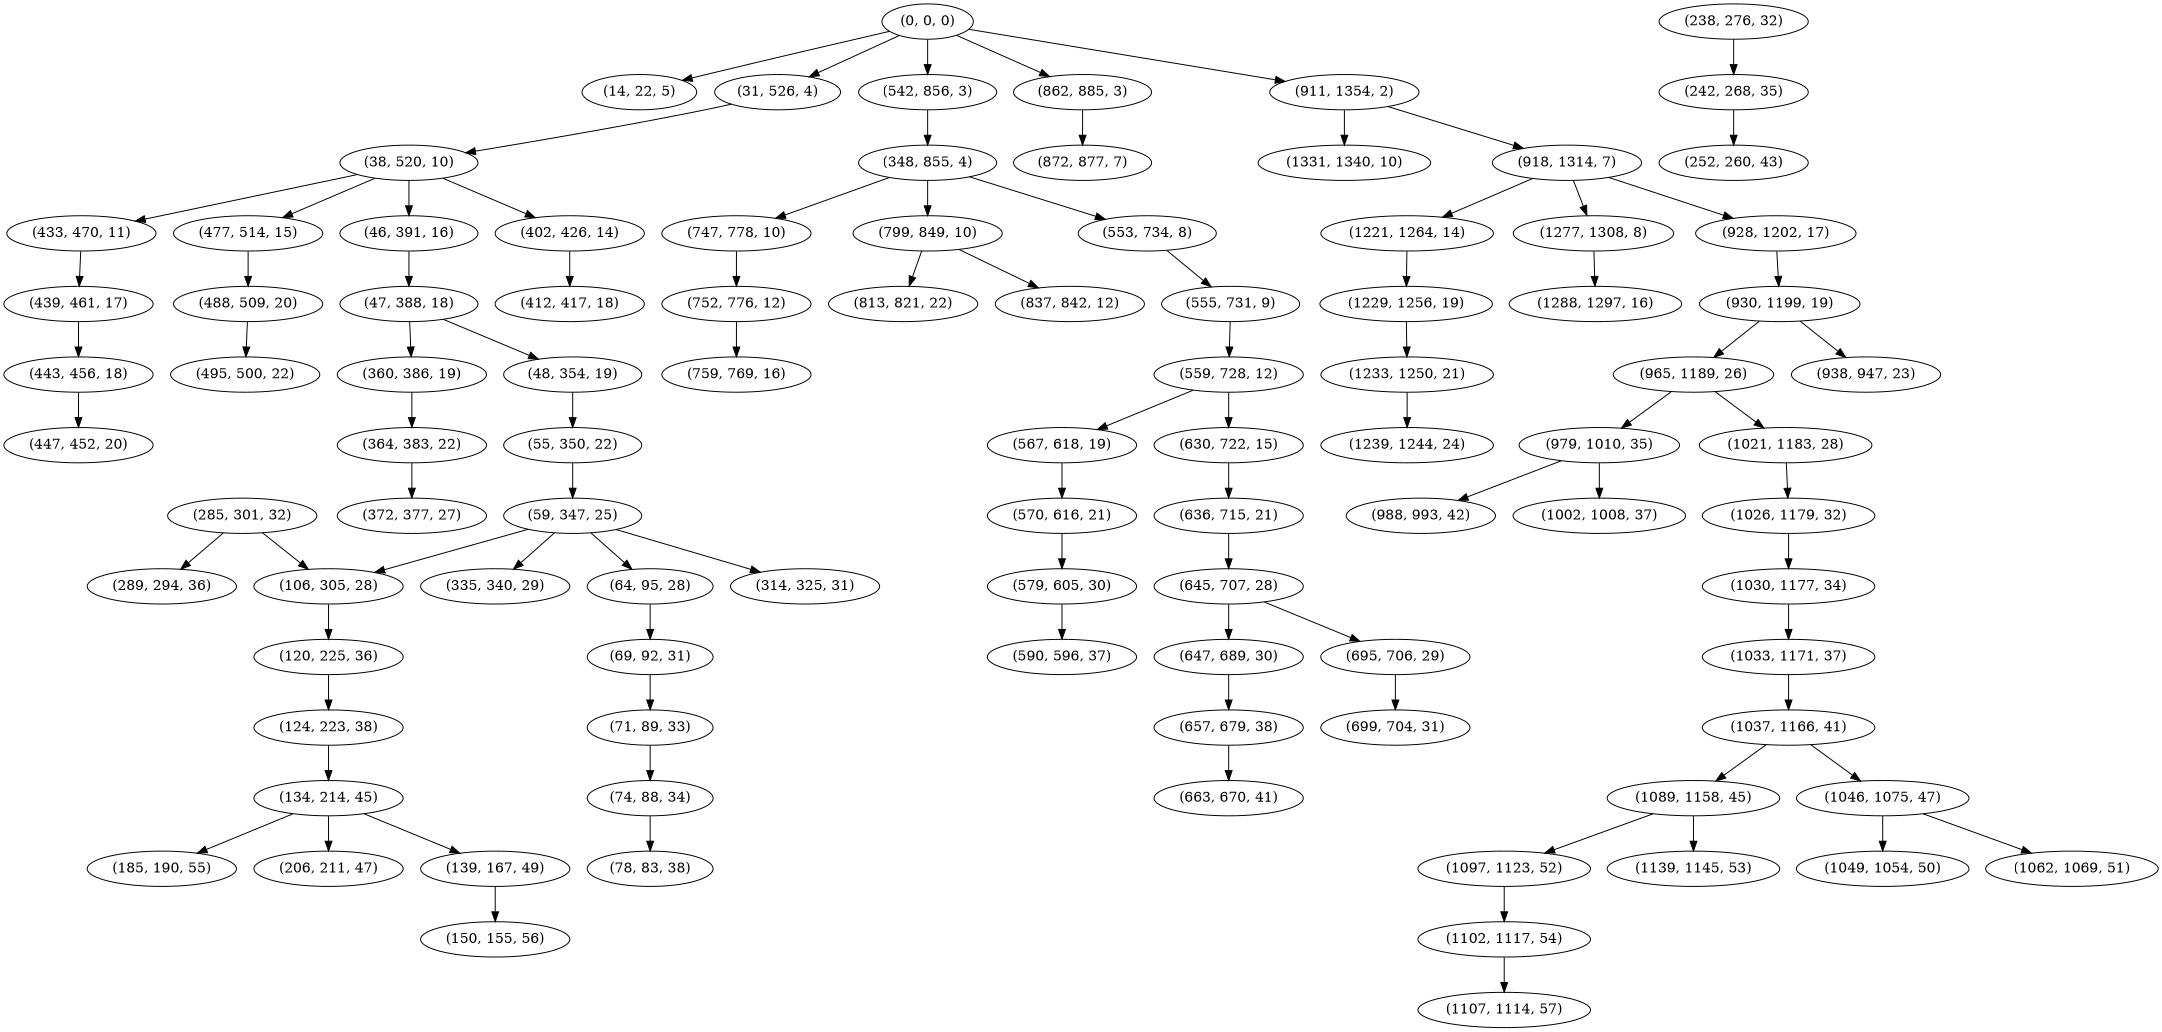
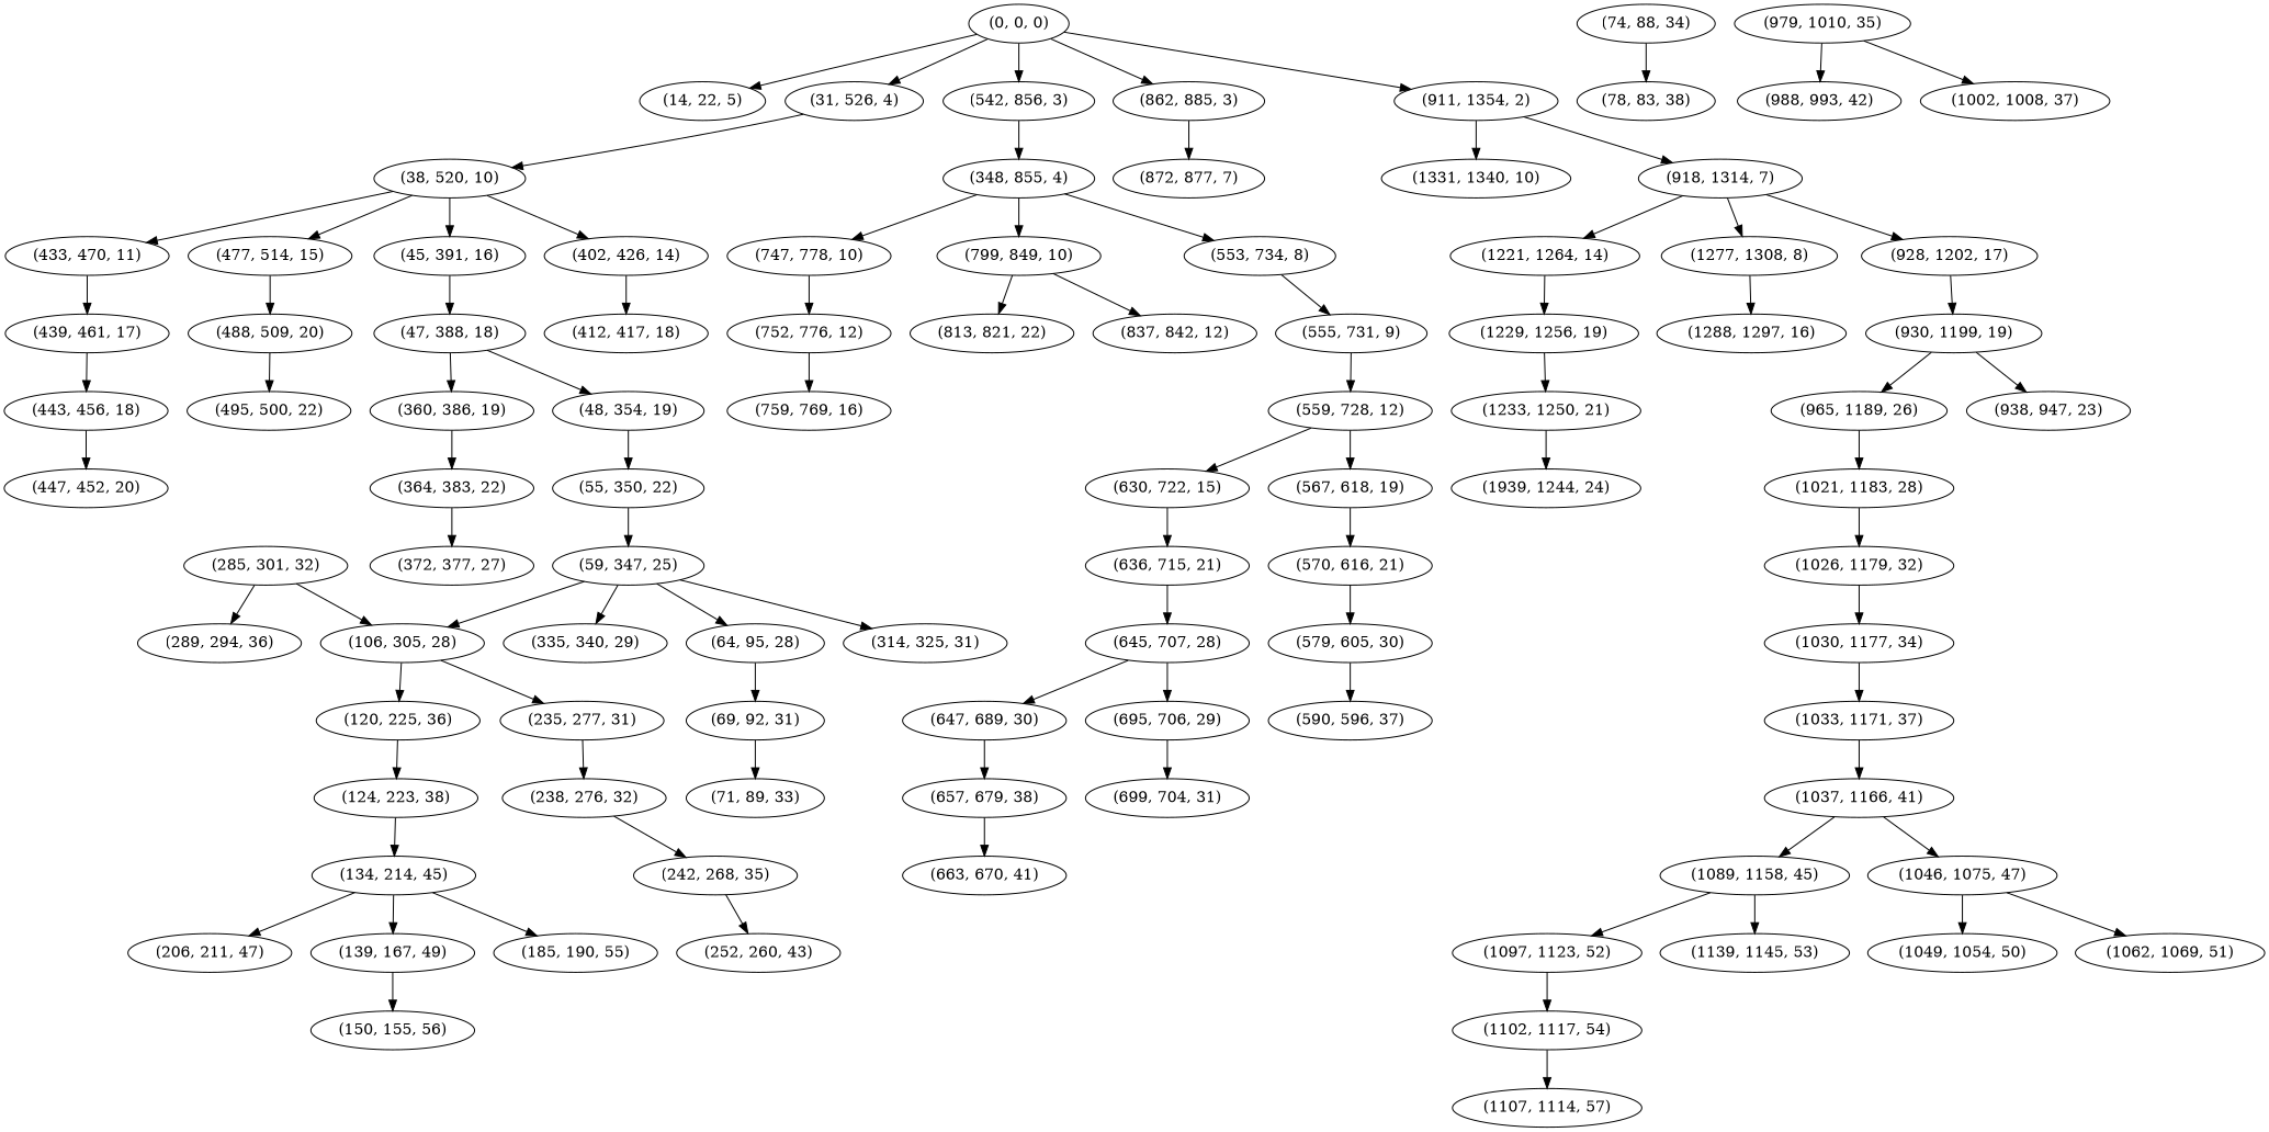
  digraph {
    "(0, 0, 0)"
    "(14, 22, 5)"
    "(31, 526, 4)"
    "(542, 856, 3)"
    "(862, 885, 3)"
    "(911, 1354, 2)"
    "(38, 520, 10)"
    n8 [label="(348, 855, 4)"]
    "(872, 877, 7)"
    "(918, 1314, 7)"
    "(1331, 1340, 10)"
-   "(45, 391, 16)" [label="(46, 391, 16)"]
+   "(45, 391, 16)"
    "(402, 426, 14)"
    "(433, 470, 11)"
    "(477, 514, 15)"
    "(47, 388, 18)"
    "(412, 417, 18)"
    "(439, 461, 17)"
    "(488, 509, 20)"
    "(48, 354, 19)"
    "(360, 386, 19)"
    "(55, 350, 22)"
    "(364, 383, 22)"
    "(59, 347, 25)"
    "(64, 95, 28)"
    "(106, 305, 28)"
    "(314, 325, 31)"
    "(335, 340, 29)"
    "(69, 92, 31)"
    "(120, 225, 36)"
+   "(235, 277, 31)"
    "(71, 89, 33)"
    "(74, 88, 34)"
    "(78, 83, 38)"
    "(124, 223, 38)"
    "(238, 276, 32)"
    "(285, 301, 32)"
    "(289, 294, 36)"
    "(134, 214, 45)"
    "(139, 167, 49)"
    "(185, 190, 55)"
    "(206, 211, 47)"
    "(150, 155, 56)"
    "(242, 268, 35)"
    "(252, 260, 43)"
    "(372, 377, 27)"
    "(443, 456, 18)"
    "(447, 452, 20)"
    "(495, 500, 22)"
    "(553, 734, 8)"
    "(747, 778, 10)"
    "(799, 849, 10)"
    "(555, 731, 9)"
    "(752, 776, 12)"
    "(813, 821, 22)"
    "(837, 842, 12)"
    "(559, 728, 12)"
    "(567, 618, 19)"
    "(630, 722, 15)"
    "(570, 616, 21)"
    "(636, 715, 21)"
    "(579, 605, 30)"
    "(590, 596, 37)"
    "(645, 707, 28)"
    "(647, 689, 30)"
    "(695, 706, 29)"
    "(657, 679, 38)"
    "(699, 704, 31)"
    "(663, 670, 41)"
    "(759, 769, 16)"
    "(928, 1202, 17)"
    "(1221, 1264, 14)"
    "(1277, 1308, 8)"
    "(930, 1199, 19)"
    "(1229, 1256, 19)"
    "(1288, 1297, 16)"
    "(938, 947, 23)"
    "(965, 1189, 26)"
    "(979, 1010, 35)"
    "(1021, 1183, 28)"
    "(988, 993, 42)"
    "(1002, 1008, 37)"
    "(1026, 1179, 32)"
    "(1030, 1177, 34)"
    "(1033, 1171, 37)"
    "(1037, 1166, 41)"
    "(1046, 1075, 47)"
    "(1089, 1158, 45)"
    "(1049, 1054, 50)"
    "(1062, 1069, 51)"
    "(1097, 1123, 52)"
    "(1139, 1145, 53)"
    "(1102, 1117, 54)"
    "(1107, 1114, 57)"
    "(1233, 1250, 21)"
-   "(1239, 1244, 24)"
+   "(1239, 1244, 24)" [label="(1939, 1244, 24)"]
    "(0, 0, 0)" -> "(14, 22, 5)"
    "(0, 0, 0)" -> "(31, 526, 4)"
    "(0, 0, 0)" -> "(542, 856, 3)"
    "(0, 0, 0)" -> "(862, 885, 3)"
    "(0, 0, 0)" -> "(911, 1354, 2)"
    "(31, 526, 4)" -> "(38, 520, 10)"
    "(542, 856, 3)" -> n8
    "(862, 885, 3)" -> "(872, 877, 7)"
    "(911, 1354, 2)" -> "(918, 1314, 7)"
    "(911, 1354, 2)" -> "(1331, 1340, 10)"
    "(38, 520, 10)" -> "(45, 391, 16)"
    "(38, 520, 10)" -> "(402, 426, 14)"
    "(38, 520, 10)" -> "(433, 470, 11)"
    "(38, 520, 10)" -> "(477, 514, 15)"
    n8 -> "(553, 734, 8)"
    n8 -> "(747, 778, 10)"
    n8 -> "(799, 849, 10)"
    "(918, 1314, 7)" -> "(928, 1202, 17)"
    "(918, 1314, 7)" -> "(1221, 1264, 14)"
    "(918, 1314, 7)" -> "(1277, 1308, 8)"
    "(45, 391, 16)" -> "(47, 388, 18)"
    "(402, 426, 14)" -> "(412, 417, 18)"
    "(433, 470, 11)" -> "(439, 461, 17)"
    "(477, 514, 15)" -> "(488, 509, 20)"
    "(47, 388, 18)" -> "(48, 354, 19)"
    "(47, 388, 18)" -> "(360, 386, 19)"
    "(439, 461, 17)" -> "(443, 456, 18)"
    "(488, 509, 20)" -> "(495, 500, 22)"
    "(48, 354, 19)" -> "(55, 350, 22)"
    "(360, 386, 19)" -> "(364, 383, 22)"
    "(55, 350, 22)" -> "(59, 347, 25)"
    "(364, 383, 22)" -> "(372, 377, 27)"
    "(59, 347, 25)" -> "(64, 95, 28)"
    "(59, 347, 25)" -> "(106, 305, 28)"
    "(59, 347, 25)" -> "(314, 325, 31)"
    "(59, 347, 25)" -> "(335, 340, 29)"
    "(64, 95, 28)" -> "(69, 92, 31)"
    "(106, 305, 28)" -> "(120, 225, 36)"
+   "(106, 305, 28)" -> "(235, 277, 31)"
    "(69, 92, 31)" -> "(71, 89, 33)"
    "(120, 225, 36)" -> "(124, 223, 38)"
-   "(71, 89, 33)" -> "(74, 88, 34)"
+   "(235, 277, 31)" -> "(238, 276, 32)"
    "(74, 88, 34)" -> "(78, 83, 38)"
    "(124, 223, 38)" -> "(134, 214, 45)"
    "(238, 276, 32)" -> "(242, 268, 35)"
    "(285, 301, 32)" -> "(106, 305, 28)"
    "(285, 301, 32)" -> "(289, 294, 36)"
    "(134, 214, 45)" -> "(139, 167, 49)"
    "(134, 214, 45)" -> "(185, 190, 55)"
    "(134, 214, 45)" -> "(206, 211, 47)"
    "(139, 167, 49)" -> "(150, 155, 56)"
    "(242, 268, 35)" -> "(252, 260, 43)"
    "(443, 456, 18)" -> "(447, 452, 20)"
    "(553, 734, 8)" -> "(555, 731, 9)"
    "(747, 778, 10)" -> "(752, 776, 12)"
    "(799, 849, 10)" -> "(813, 821, 22)"
    "(799, 849, 10)" -> "(837, 842, 12)"
    "(555, 731, 9)" -> "(559, 728, 12)"
    "(752, 776, 12)" -> "(759, 769, 16)"
    "(559, 728, 12)" -> "(567, 618, 19)"
    "(559, 728, 12)" -> "(630, 722, 15)"
    "(567, 618, 19)" -> "(570, 616, 21)"
    "(630, 722, 15)" -> "(636, 715, 21)"
    "(570, 616, 21)" -> "(579, 605, 30)"
    "(636, 715, 21)" -> "(645, 707, 28)"
    "(579, 605, 30)" -> "(590, 596, 37)"
    "(645, 707, 28)" -> "(647, 689, 30)"
    "(645, 707, 28)" -> "(695, 706, 29)"
    "(647, 689, 30)" -> "(657, 679, 38)"
    "(695, 706, 29)" -> "(699, 704, 31)"
    "(657, 679, 38)" -> "(663, 670, 41)"
    "(928, 1202, 17)" -> "(930, 1199, 19)"
    "(1221, 1264, 14)" -> "(1229, 1256, 19)"
    "(1277, 1308, 8)" -> "(1288, 1297, 16)"
    "(930, 1199, 19)" -> "(938, 947, 23)"
    "(930, 1199, 19)" -> "(965, 1189, 26)"
    "(1229, 1256, 19)" -> "(1233, 1250, 21)"
-   "(965, 1189, 26)" -> "(979, 1010, 35)"
    "(965, 1189, 26)" -> "(1021, 1183, 28)"
    "(979, 1010, 35)" -> "(988, 993, 42)"
    "(979, 1010, 35)" -> "(1002, 1008, 37)"
    "(1021, 1183, 28)" -> "(1026, 1179, 32)"
    "(1026, 1179, 32)" -> "(1030, 1177, 34)"
    "(1030, 1177, 34)" -> "(1033, 1171, 37)"
    "(1033, 1171, 37)" -> "(1037, 1166, 41)"
    "(1037, 1166, 41)" -> "(1046, 1075, 47)"
    "(1037, 1166, 41)" -> "(1089, 1158, 45)"
    "(1046, 1075, 47)" -> "(1049, 1054, 50)"
    "(1046, 1075, 47)" -> "(1062, 1069, 51)"
    "(1089, 1158, 45)" -> "(1097, 1123, 52)"
    "(1089, 1158, 45)" -> "(1139, 1145, 53)"
    "(1097, 1123, 52)" -> "(1102, 1117, 54)"
    "(1102, 1117, 54)" -> "(1107, 1114, 57)"
    "(1233, 1250, 21)" -> "(1239, 1244, 24)"
  }
